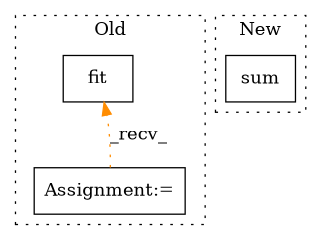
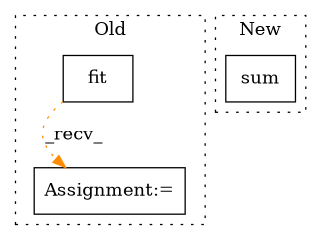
  digraph {
    node [a=32 l="4,1" shape=box]
    n1 [label=fit s="306,325"]
    n2 [a=7 l=1 label="Assignment:=" s=244]
    n3 [label=sum s="1031,1036"]
    subgraph cluster_1 {
      label=Old
      style=dotted
      n1
      n2
    }
    subgraph cluster_2 {
      label=New
      style=dotted
      n3
    }
-   n2 -> n1 [label=_recv_ color=darkorange style=dotted]
+   n1 -> n2 [label=_recv_ color=darkorange style=dotted]
  }
